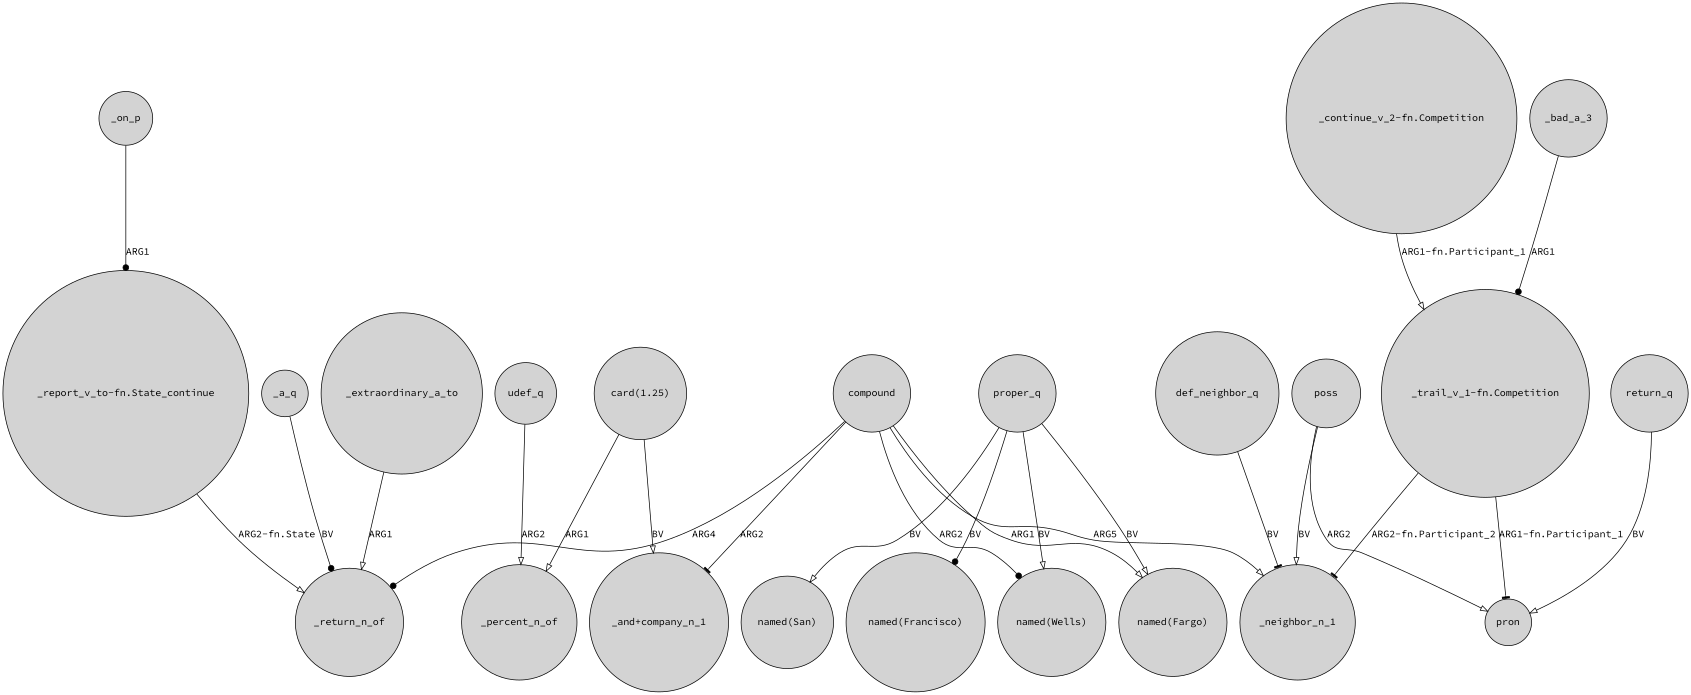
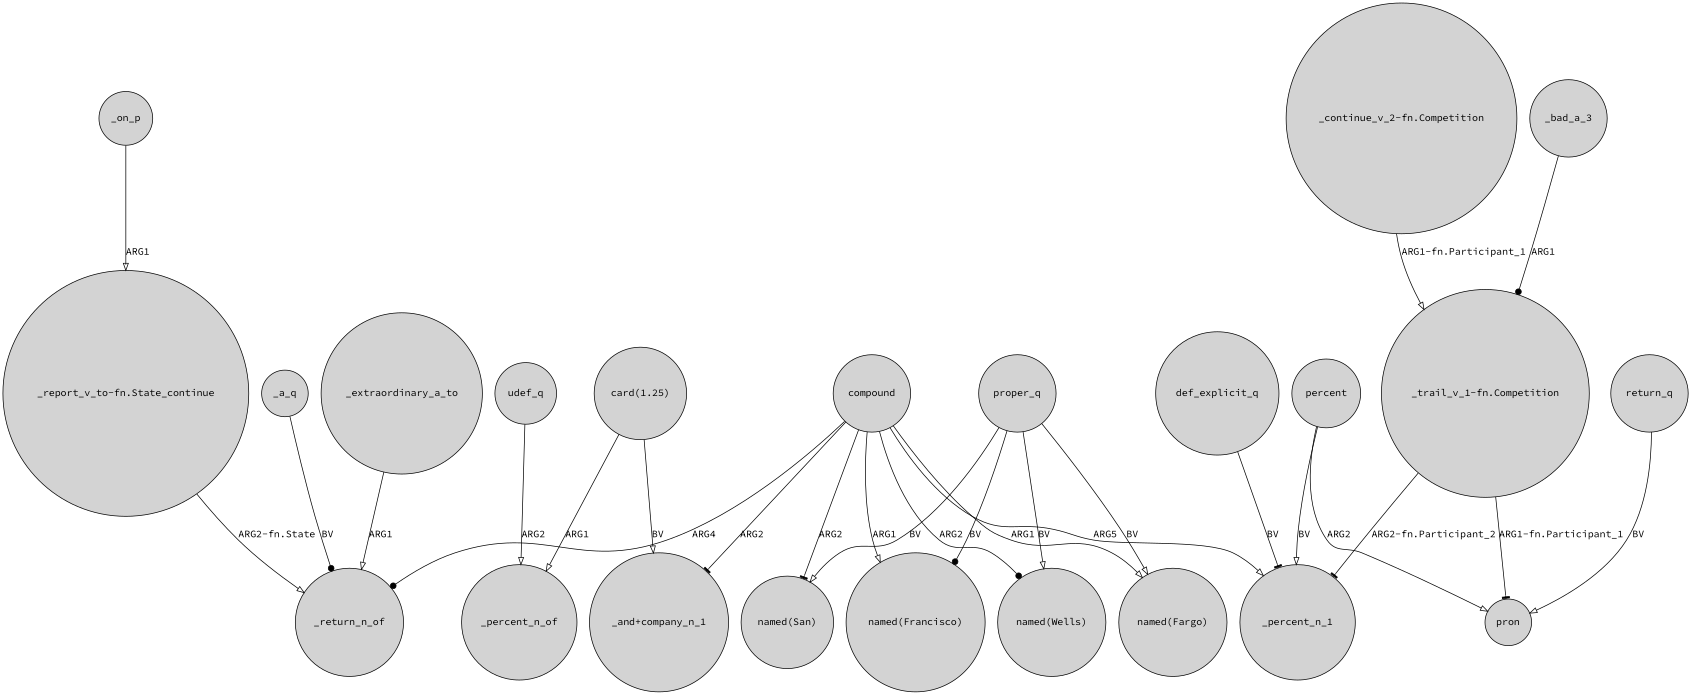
  digraph {
    fontname="Source Code Pro"
    node [fontname="Source Code Pro" shape=circle style=filled]
    edge [arrowhead=onormal fontname="Source Code Pro"]
    _on_p
    "_report_v_to-fn.State_continue"
    _return_n_of
    "card(1.25)"
    _percent_n_of
    "_and+company_n_1"
    compound
    "named(Fargo)"
    "named(Francisco)"
    "named(San)"
    "named(Wells)"
-   _neighbor_n_1
+   _neighbor_n_1 [label=_percent_n_1]
    n13 [label=_bad_a_3]
    "_trail_v_1-fn.Competition"
    pron
    udef_q
    n17 [label=return_q]
-   poss
+   poss [label=percent]
    "_continue_v_2-fn.Competition"
    _a_q
    proper_q
-   def_explicit_q [label=def_neighbor_q]
+   def_explicit_q
    _extraordinary_a_to
-   _on_p -> "_report_v_to-fn.State_continue" [arrowhead=dot label=ARG1]
+   _on_p -> "_report_v_to-fn.State_continue" [label=ARG1]
    "_report_v_to-fn.State_continue" -> _return_n_of [label="ARG2-fn.State"]
    "card(1.25)" -> _percent_n_of [label=ARG1]
    "card(1.25)" -> "_and+company_n_1" [label=BV]
    compound -> _return_n_of [arrowhead=dot label=ARG4]
    compound -> "_and+company_n_1" [arrowhead=tee label=ARG2]
    compound -> "named(Fargo)" [label=ARG1]
+   compound -> "named(Francisco)" [label=ARG1]
+   compound -> "named(San)" [arrowhead=tee label=ARG2]
    compound -> "named(Wells)" [arrowhead=dot label=ARG2]
    compound -> _neighbor_n_1 [label=ARG5]
    n13 -> "_trail_v_1-fn.Competition" [arrowhead=dot label=ARG1]
    "_trail_v_1-fn.Competition" -> _neighbor_n_1 [arrowhead=tee label="ARG2-fn.Participant_2"]
    "_trail_v_1-fn.Competition" -> pron [arrowhead=tee label="ARG1-fn.Participant_1"]
    udef_q -> _percent_n_of [label=ARG2]
    n17 -> pron [label=BV]
    poss -> _neighbor_n_1 [label=BV]
    poss -> pron [label=ARG2]
    "_continue_v_2-fn.Competition" -> "_trail_v_1-fn.Competition" [label="ARG1-fn.Participant_1"]
    _a_q -> _return_n_of [arrowhead=dot label=BV]
    proper_q -> "named(Fargo)" [label=BV]
    proper_q -> "named(Francisco)" [arrowhead=dot label=BV]
    proper_q -> "named(San)" [label=BV]
    proper_q -> "named(Wells)" [label=BV]
    def_explicit_q -> _neighbor_n_1 [arrowhead=tee label=BV]
    _extraordinary_a_to -> _return_n_of [label=ARG1]
  }
